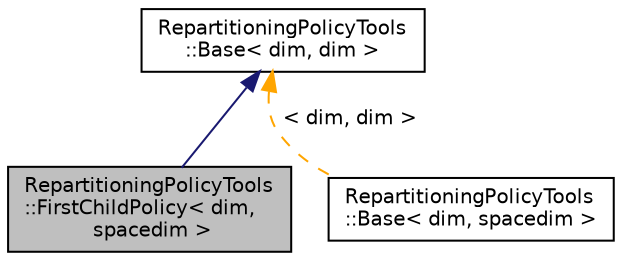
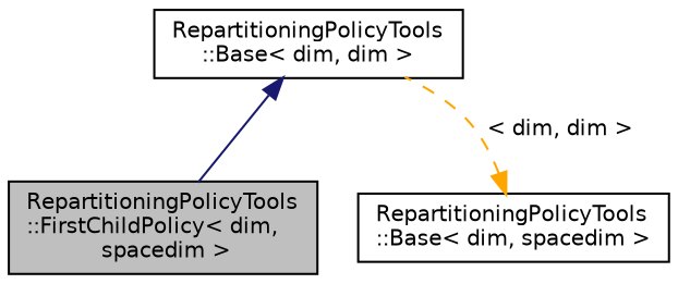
  digraph {
    node [color=black fillcolor=white fontname=Helvetica fontsize=10 shape=record style=filled]
    edge [dir=back fontname=Helvetica fontsize=10 labelfontname=Helvetica labelfontsize=10]
    n1 [fillcolor=grey75 fontcolor=black height=0.2 label="RepartitioningPolicyTools\l::FirstChildPolicy\< dim,\l spacedim \>" width=0.4]
    n2 [height=0.2 label="RepartitioningPolicyTools\l::Base\< dim, dim \>" width=0.4]
    n3 [height=0.2 label="RepartitioningPolicyTools\l::Base\< dim, spacedim \>" width=0.4]
    n2 -> n1 [color=midnightblue style=solid]
-   n2 -> n3 [color=orange label=" \< dim, dim \>" style=dashed]
+   n3 -> n2 [color=orange label=" \< dim, dim \>" style=dashed]
  }
